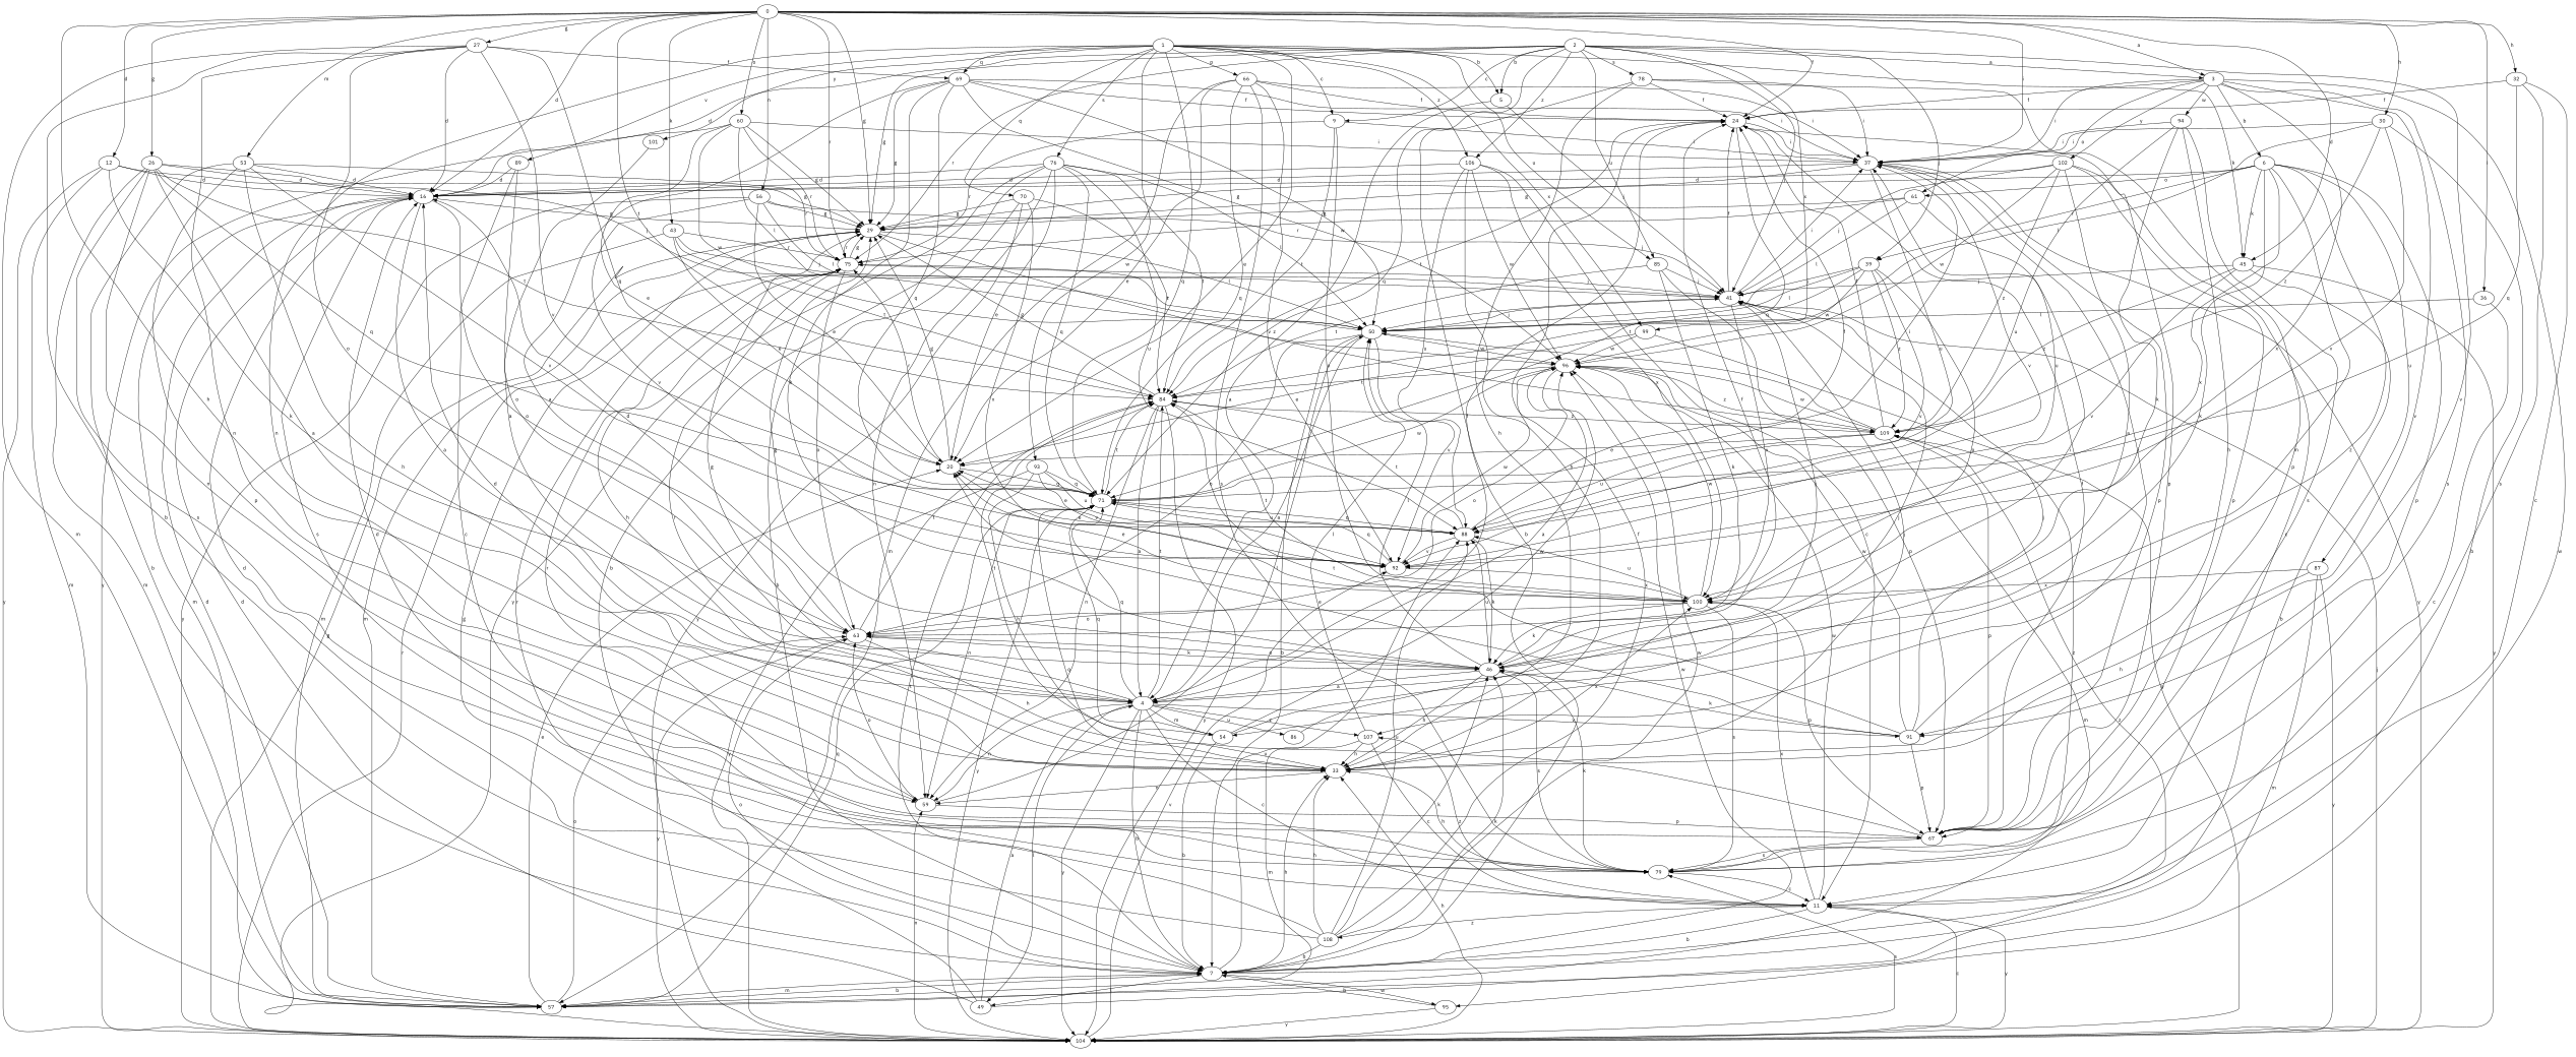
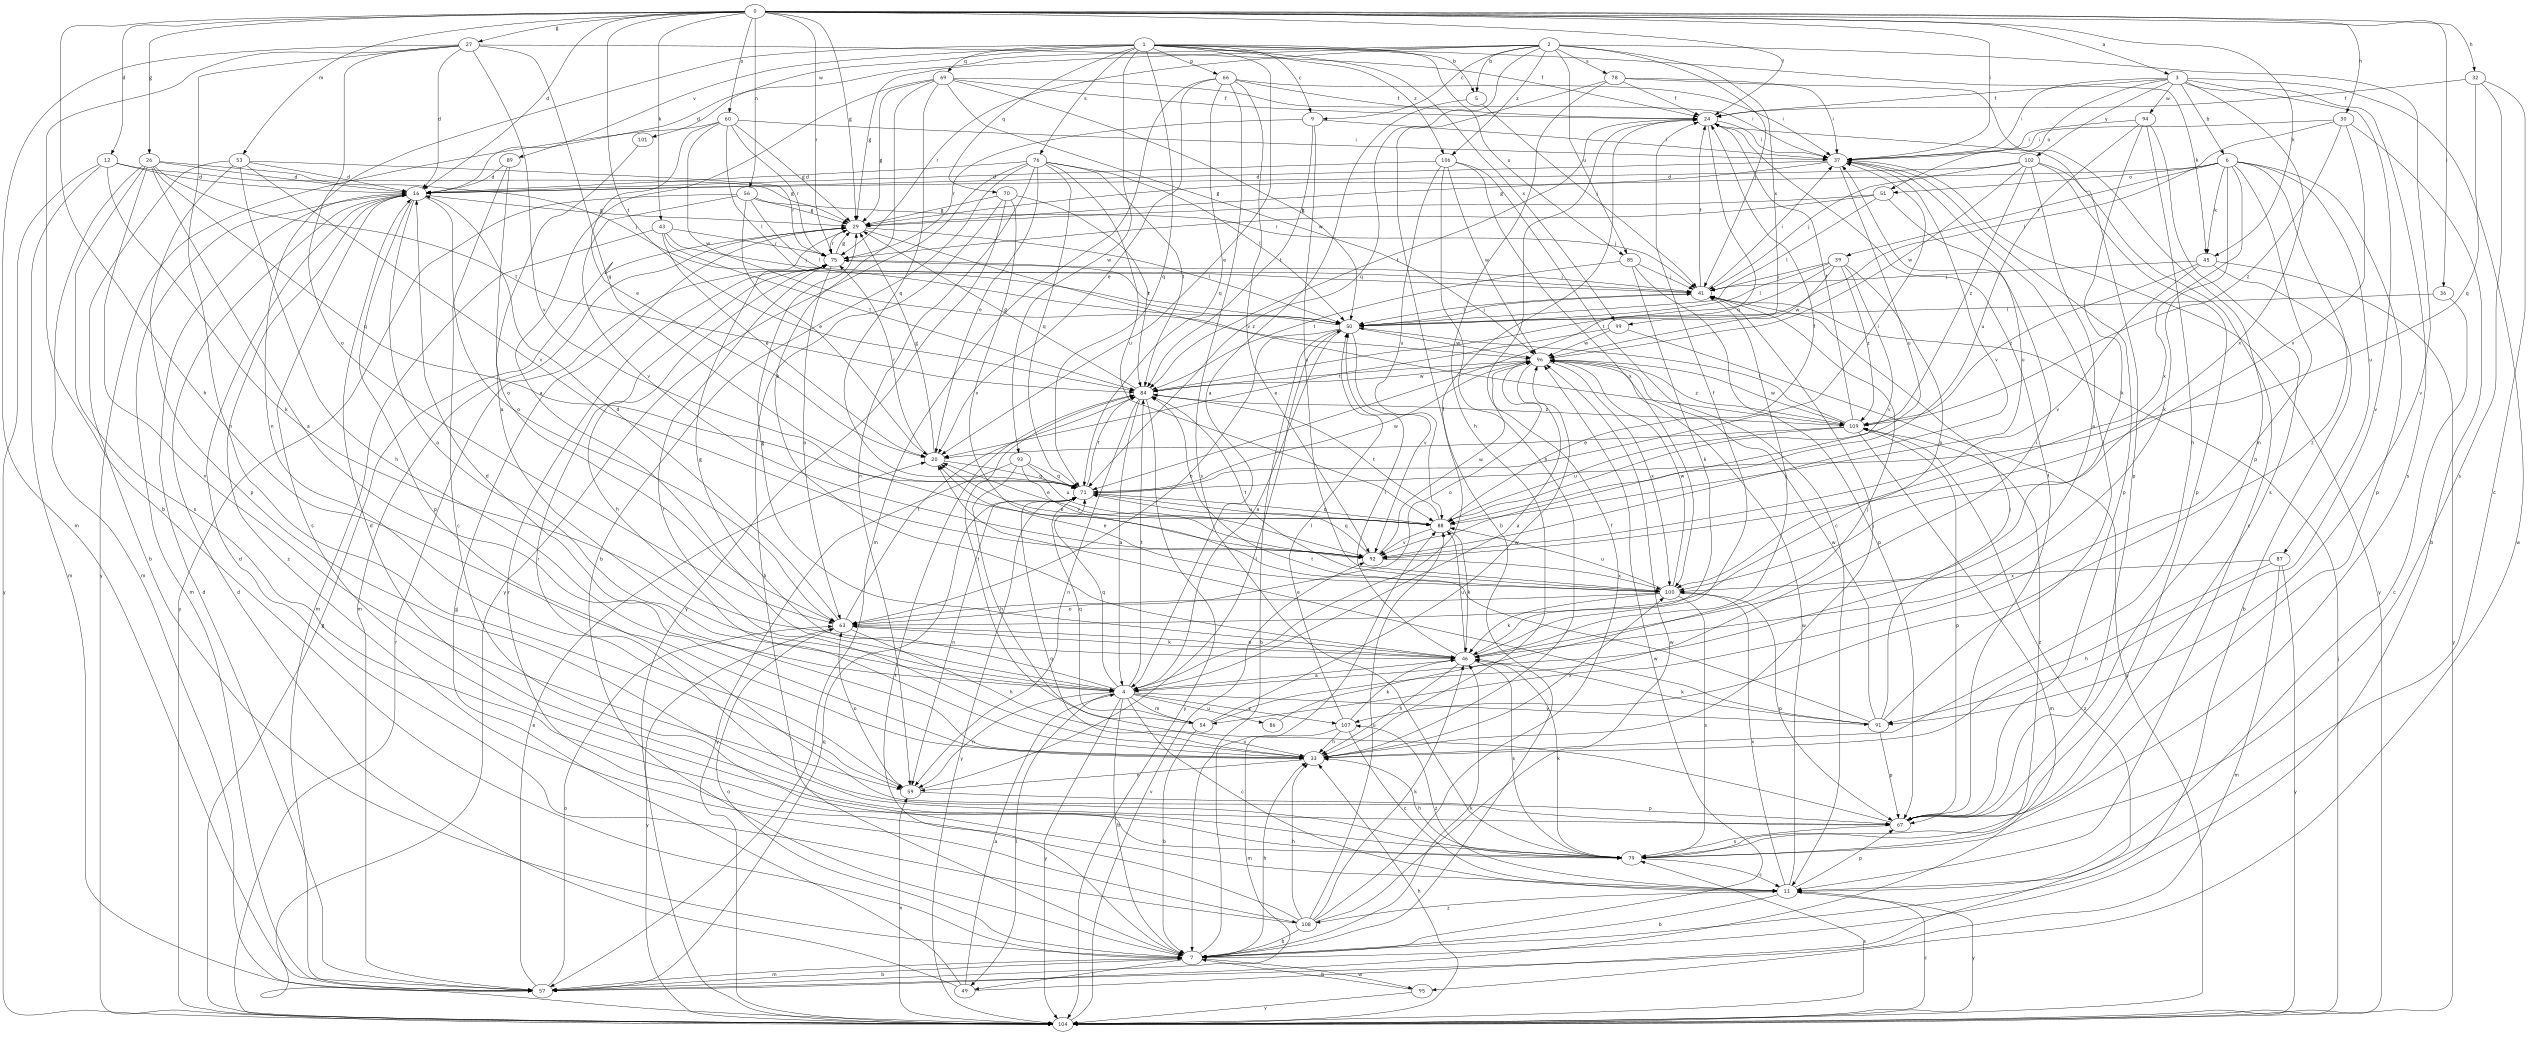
  strict digraph {
    fontname="IBM Plex Sans"
    node [fontname="IBM Plex Sans"]
    edge [fontname="IBM Plex Sans"]
    0
    3
    12
    16
    24
    26
    27
    29
    30
    32
    33
    36
    37
    43
    45
    53
    56
    60
    75
    84
    91
    6
-   61
+   61 [label=51]
    79
    94
    95
    100
    102
    104
    46
    n31 [label=57]
    4
    67
    63
    108
    71
    59
    41
    7
    92
    50
    109
    11
    88
    20
    96
    1
    5
    9
    66
    69
    70
    76
    85
    89
    93
    99
    101
    106
    2
    39
    78
    54
    107
    87
    49
    86
    0 -> 3 [label=a]
    0 -> 12 [label=d]
    0 -> 16 [label=d]
    0 -> 24 [label=f]
    0 -> 26 [label=g]
    0 -> 27 [label=g]
    0 -> 29 [label=g]
    0 -> 30 [label=h]
    0 -> 32 [label=h]
    0 -> 33 [label=h]
    0 -> 36 [label=i]
    0 -> 37 [label=i]
    0 -> 43 [label=k]
-   0 -> 45 [label=d]
+   0 -> 45 [label=k]
    0 -> 53 [label=m]
    0 -> 56 [label=n]
    0 -> 60 [label=o]
    0 -> 75 [label=r]
    0 -> 84 [label=t]
    3 -> 24 [label=f]
    3 -> 37 [label=i]
    3 -> 91 [label=v]
    3 -> 6 [label=b]
    3 -> 61 [label=o]
    3 -> 79 [label=s]
    3 -> 94 [label=w]
    3 -> 95 [label=w]
    3 -> 100 [label=x]
    3 -> 102 [label=y]
    12 -> 16 [label=d]
    12 -> 29 [label=g]
    12 -> 104 [label=y]
    12 -> 46 [label=k]
    12 -> n31 [label=m]
    16 -> 29 [label=g]
    16 -> 79 [label=s]
    16 -> n31 [label=m]
    16 -> 4 [label=a]
+   16 -> 67 [label=p]
    16 -> 63 [label=o]
+   16 -> 108 [label=z]
    24 -> 37 [label=i]
    24 -> 84 [label=t]
    24 -> 67 [label=p]
    24 -> 71 [label=q]
    26 -> 16 [label=d]
    26 -> 84 [label=t]
    26 -> 79 [label=s]
    26 -> n31 [label=m]
    26 -> 4 [label=a]
    26 -> 71 [label=q]
    26 -> 59 [label=n]
    26 -> 41 [label=j]
    27 -> 16 [label=d]
-   27 -> 69 [label=f]
+   27 -> 24 [label=f]
    27 -> n31 [label=m]
    27 -> 63 [label=o]
    27 -> 71 [label=q]
    27 -> 59 [label=n]
    27 -> 7 [label=b]
    27 -> 92 [label=v]
    29 -> 75 [label=r]
    29 -> n31 [label=m]
    29 -> 50 [label=l]
    29 -> 109 [label=z]
    30 -> 37 [label=i]
    30 -> 7 [label=b]
    30 -> 92 [label=v]
    30 -> 50 [label=l]
    30 -> 109 [label=z]
    32 -> 24 [label=f]
    32 -> 79 [label=s]
    32 -> 71 [label=q]
    32 -> 11 [label=c]
    33 -> 16 [label=d]
    33 -> 75 [label=r]
    33 -> 100 [label=x]
    33 -> 59 [label=n]
    33 -> 41 [label=j]
    36 -> 50 [label=l]
    36 -> 11 [label=c]
    37 -> 16 [label=d]
    37 -> 29 [label=g]
    37 -> 104 [label=y]
    37 -> 67 [label=p]
    37 -> 92 [label=v]
    37 -> 88 [label=u]
    43 -> 75 [label=r]
    43 -> 84 [label=t]
    43 -> n31 [label=m]
    43 -> 41 [label=j]
    43 -> 20 [label=e]
    45 -> 104 [label=y]
    45 -> 41 [label=j]
    45 -> 7 [label=b]
    45 -> 92 [label=v]
    45 -> 109 [label=z]
    53 -> 16 [label=d]
    53 -> 33 [label=h]
    53 -> 75 [label=r]
    53 -> 67 [label=p]
    53 -> 7 [label=b]
    53 -> 92 [label=v]
    56 -> 29 [label=g]
    56 -> 104 [label=y]
    56 -> 41 [label=j]
    56 -> 92 [label=v]
    56 -> 50 [label=l]
    56 -> 20 [label=e]
    60 -> 29 [label=g]
    60 -> 37 [label=i]
    60 -> 75 [label=r]
    60 -> 104 [label=y]
    60 -> 50 [label=l]
    60 -> 20 [label=e]
    60 -> 96 [label=w]
    75 -> 29 [label=g]
    75 -> 33 [label=h]
    75 -> 63 [label=o]
    75 -> 41 [label=j]
    84 -> 29 [label=g]
    84 -> 104 [label=y]
    84 -> 4 [label=a]
    84 -> 59 [label=n]
    84 -> 109 [label=z]
+   84 -> 96 [label=w]
    91 -> 37 [label=i]
    91 -> 84 [label=t]
    91 -> 46 [label=k]
    91 -> 67 [label=p]
    91 -> 41 [label=j]
    91 -> 20 [label=e]
    91 -> 96 [label=w]
    6 -> 29 [label=g]
    6 -> 45 [label=k]
    6 -> 61 [label=o]
    6 -> 100 [label=x]
    6 -> 46 [label=k]
    6 -> 67 [label=p]
    6 -> 39 [label=r]
    6 -> 54 [label=m]
    6 -> 107 [label=z]
    6 -> 87 [label=u]
    61 -> 29 [label=g]
    61 -> 75 [label=r]
    61 -> 50 [label=l]
    61 -> 88 [label=u]
    79 -> 16 [label=d]
    79 -> 33 [label=h]
    79 -> 75 [label=r]
    79 -> 46 [label=k]
    79 -> 109 [label=z]
    79 -> 11 [label=c]
    94 -> 33 [label=h]
    94 -> 37 [label=i]
    94 -> 79 [label=s]
    94 -> 46 [label=k]
    94 -> 88 [label=u]
    95 -> 104 [label=y]
    95 -> 7 [label=b]
    100 -> 84 [label=t]
    100 -> 79 [label=s]
    100 -> 46 [label=k]
    100 -> 67 [label=p]
    100 -> 63 [label=o]
    100 -> 88 [label=u]
    100 -> 20 [label=e]
    100 -> 96 [label=w]
    102 -> 16 [label=d]
    102 -> 4 [label=a]
    102 -> 67 [label=p]
    102 -> 41 [label=j]
    102 -> 109 [label=z]
    102 -> 11 [label=c]
    102 -> 96 [label=w]
    104 -> 29 [label=g]
    104 -> 33 [label=h]
    104 -> 75 [label=r]
    104 -> 79 [label=s]
    104 -> 59 [label=n]
    104 -> 41 [label=j]
    104 -> 92 [label=v]
    104 -> 11 [label=c]
    46 -> 24 [label=f]
    46 -> 29 [label=g]
    46 -> 33 [label=h]
    46 -> 79 [label=s]
    46 -> 4 [label=a]
    46 -> 63 [label=o]
    46 -> 41 [label=j]
    46 -> 50 [label=l]
    46 -> 88 [label=u]
    n31 -> 16 [label=d]
    n31 -> 63 [label=o]
    n31 -> 71 [label=q]
    n31 -> 7 [label=b]
    n31 -> 20 [label=e]
    4 -> 24 [label=f]
    4 -> 29 [label=g]
    4 -> 84 [label=t]
    4 -> 91 [label=v]
    4 -> 104 [label=y]
    4 -> 71 [label=q]
    4 -> 59 [label=n]
    4 -> 7 [label=b]
    4 -> 11 [label=c]
    4 -> 54 [label=m]
    4 -> 107 [label=z]
    4 -> 49 [label=l]
    4 -> 86 [label=u]
    67 -> 24 [label=f]
    67 -> 79 [label=s]
    67 -> 71 [label=q]
    63 -> 16 [label=d]
    63 -> 33 [label=h]
    63 -> 84 [label=t]
    63 -> 104 [label=y]
    63 -> 46 [label=k]
    108 -> 16 [label=d]
    108 -> 24 [label=f]
    108 -> 33 [label=h]
    108 -> 75 [label=r]
    108 -> 46 [label=k]
    108 -> 7 [label=b]
    108 -> 88 [label=u]
    108 -> 96 [label=w]
    71 -> 37 [label=i]
    71 -> 84 [label=t]
    71 -> 104 [label=y]
    71 -> 59 [label=n]
    71 -> 88 [label=u]
    71 -> 96 [label=w]
    59 -> 67 [label=p]
    59 -> 63 [label=o]
    59 -> 50 [label=l]
    41 -> 24 [label=f]
    41 -> 37 [label=i]
    41 -> 50 [label=l]
    7 -> 33 [label=h]
    7 -> 84 [label=t]
    7 -> 95 [label=w]
    7 -> 46 [label=k]
    7 -> n31 [label=m]
    7 -> 63 [label=o]
    7 -> 88 [label=u]
    7 -> 96 [label=w]
    7 -> 49 [label=l]
    92 -> 100 [label=x]
    92 -> 71 [label=q]
    92 -> 20 [label=e]
    92 -> 96 [label=w]
    50 -> 75 [label=r]
    50 -> 4 [label=a]
    50 -> 63 [label=o]
    50 -> 41 [label=j]
    50 -> 7 [label=b]
    50 -> 92 [label=v]
    50 -> 96 [label=w]
    109 -> 24 [label=f]
    109 -> n31 [label=m]
    109 -> 67 [label=p]
    109 -> 50 [label=l]
    109 -> 88 [label=u]
    109 -> 20 [label=e]
    109 -> 96 [label=w]
    11 -> 100 [label=x]
    11 -> 104 [label=y]
+   11 -> 67 [label=p]
    11 -> 108 [label=z]
    11 -> 7 [label=b]
    11 -> 96 [label=w]
    11 -> 107 [label=z]
    88 -> 24 [label=f]
    88 -> 84 [label=t]
    88 -> 46 [label=k]
    88 -> 71 [label=q]
    88 -> 92 [label=v]
    88 -> 20 [label=e]
    20 -> 29 [label=g]
    20 -> 75 [label=r]
    20 -> 71 [label=q]
    96 -> 84 [label=t]
-   41 -> 100 [label=x]
+   96 -> 100 [label=x]
    96 -> 4 [label=a]
    96 -> 63 [label=o]
    96 -> 109 [label=z]
    1 -> 45 [label=k]
    1 -> 71 [label=q]
    1 -> 59 [label=n]
    1 -> 20 [label=e]
    1 -> 5 [label=b]
    1 -> 9 [label=c]
    1 -> 66 [label=p]
    1 -> 69 [label=q]
    1 -> 70 [label=q]
    1 -> 76 [label=s]
    1 -> 85 [label=u]
    1 -> 89 [label=v]
    1 -> 93 [label=w]
    1 -> 99 [label=x]
-   1 -> 101 [label=y]
+   1 -> 101 [label=w]
    1 -> 106 [label=z]
    5 -> 4 [label=a]
    5 -> 41 [label=j]
    9 -> 37 [label=i]
    9 -> 75 [label=r]
    9 -> 84 [label=t]
    9 -> 100 [label=x]
    66 -> 24 [label=f]
    66 -> 37 [label=i]
    66 -> 79 [label=s]
    66 -> n31 [label=m]
    66 -> 71 [label=q]
    66 -> 92 [label=v]
    66 -> 20 [label=e]
    69 -> 24 [label=f]
    69 -> 29 [label=g]
    69 -> 37 [label=i]
    69 -> 46 [label=k]
    69 -> 4 [label=a]
    69 -> 71 [label=q]
    69 -> 50 [label=l]
    69 -> 96 [label=w]
    70 -> 29 [label=g]
    70 -> 84 [label=t]
    70 -> 100 [label=x]
    70 -> 104 [label=y]
    70 -> 7 [label=b]
    76 -> 16 [label=d]
    76 -> 84 [label=t]
    76 -> 104 [label=y]
    76 -> 71 [label=q]
    76 -> 59 [label=n]
    76 -> 7 [label=b]
    76 -> 50 [label=l]
    76 -> 88 [label=u]
    76 -> 20 [label=e]
    85 -> 84 [label=t]
    85 -> 46 [label=k]
    85 -> 67 [label=p]
    85 -> 41 [label=j]
    89 -> 16 [label=d]
    89 -> 63 [label=o]
    89 -> 11 [label=c]
    93 -> 33 [label=h]
    93 -> 104 [label=y]
    93 -> 71 [label=q]
    93 -> 92 [label=v]
    93 -> 88 [label=u]
    99 -> 104 [label=y]
    99 -> 20 [label=e]
    99 -> 96 [label=w]
    101 -> 4 [label=a]
    106 -> 16 [label=d]
    106 -> 33 [label=h]
    106 -> 100 [label=x]
    106 -> 11 [label=c]
    106 -> 88 [label=u]
    106 -> 96 [label=w]
-   2 -> 3 [label=a]
    2 -> 16 [label=d]
    2 -> 29 [label=g]
    2 -> 75 [label=r]
    2 -> 91 [label=v]
    2 -> 71 [label=q]
    2 -> 41 [label=j]
    2 -> 5 [label=b]
    2 -> 9 [label=c]
    2 -> 85 [label=u]
    2 -> 99 [label=x]
    2 -> 106 [label=z]
-   2 -> 39 [label=j]
    2 -> 78 [label=s]
    39 -> 84 [label=t]
    39 -> 63 [label=o]
    39 -> 41 [label=j]
    39 -> 92 [label=v]
    39 -> 50 [label=l]
    39 -> 109 [label=z]
    39 -> 96 [label=w]
    78 -> 24 [label=f]
    78 -> 33 [label=h]
    78 -> 37 [label=i]
    78 -> 67 [label=p]
    78 -> 7 [label=b]
    54 -> 37 [label=i]
    54 -> 84 [label=t]
    54 -> 71 [label=q]
    54 -> 7 [label=b]
    54 -> 96 [label=w]
    107 -> 33 [label=h]
+   107 -> 46 [label=k]
    107 -> n31 [label=m]
    107 -> 50 [label=l]
    107 -> 11 [label=c]
    87 -> 33 [label=h]
    87 -> 100 [label=x]
    87 -> 104 [label=y]
    87 -> n31 [label=m]
    49 -> 16 [label=d]
    49 -> 29 [label=g]
    49 -> 4 [label=a]
    49 -> 109 [label=z]
    86 -> 41 [label=j]
  }
